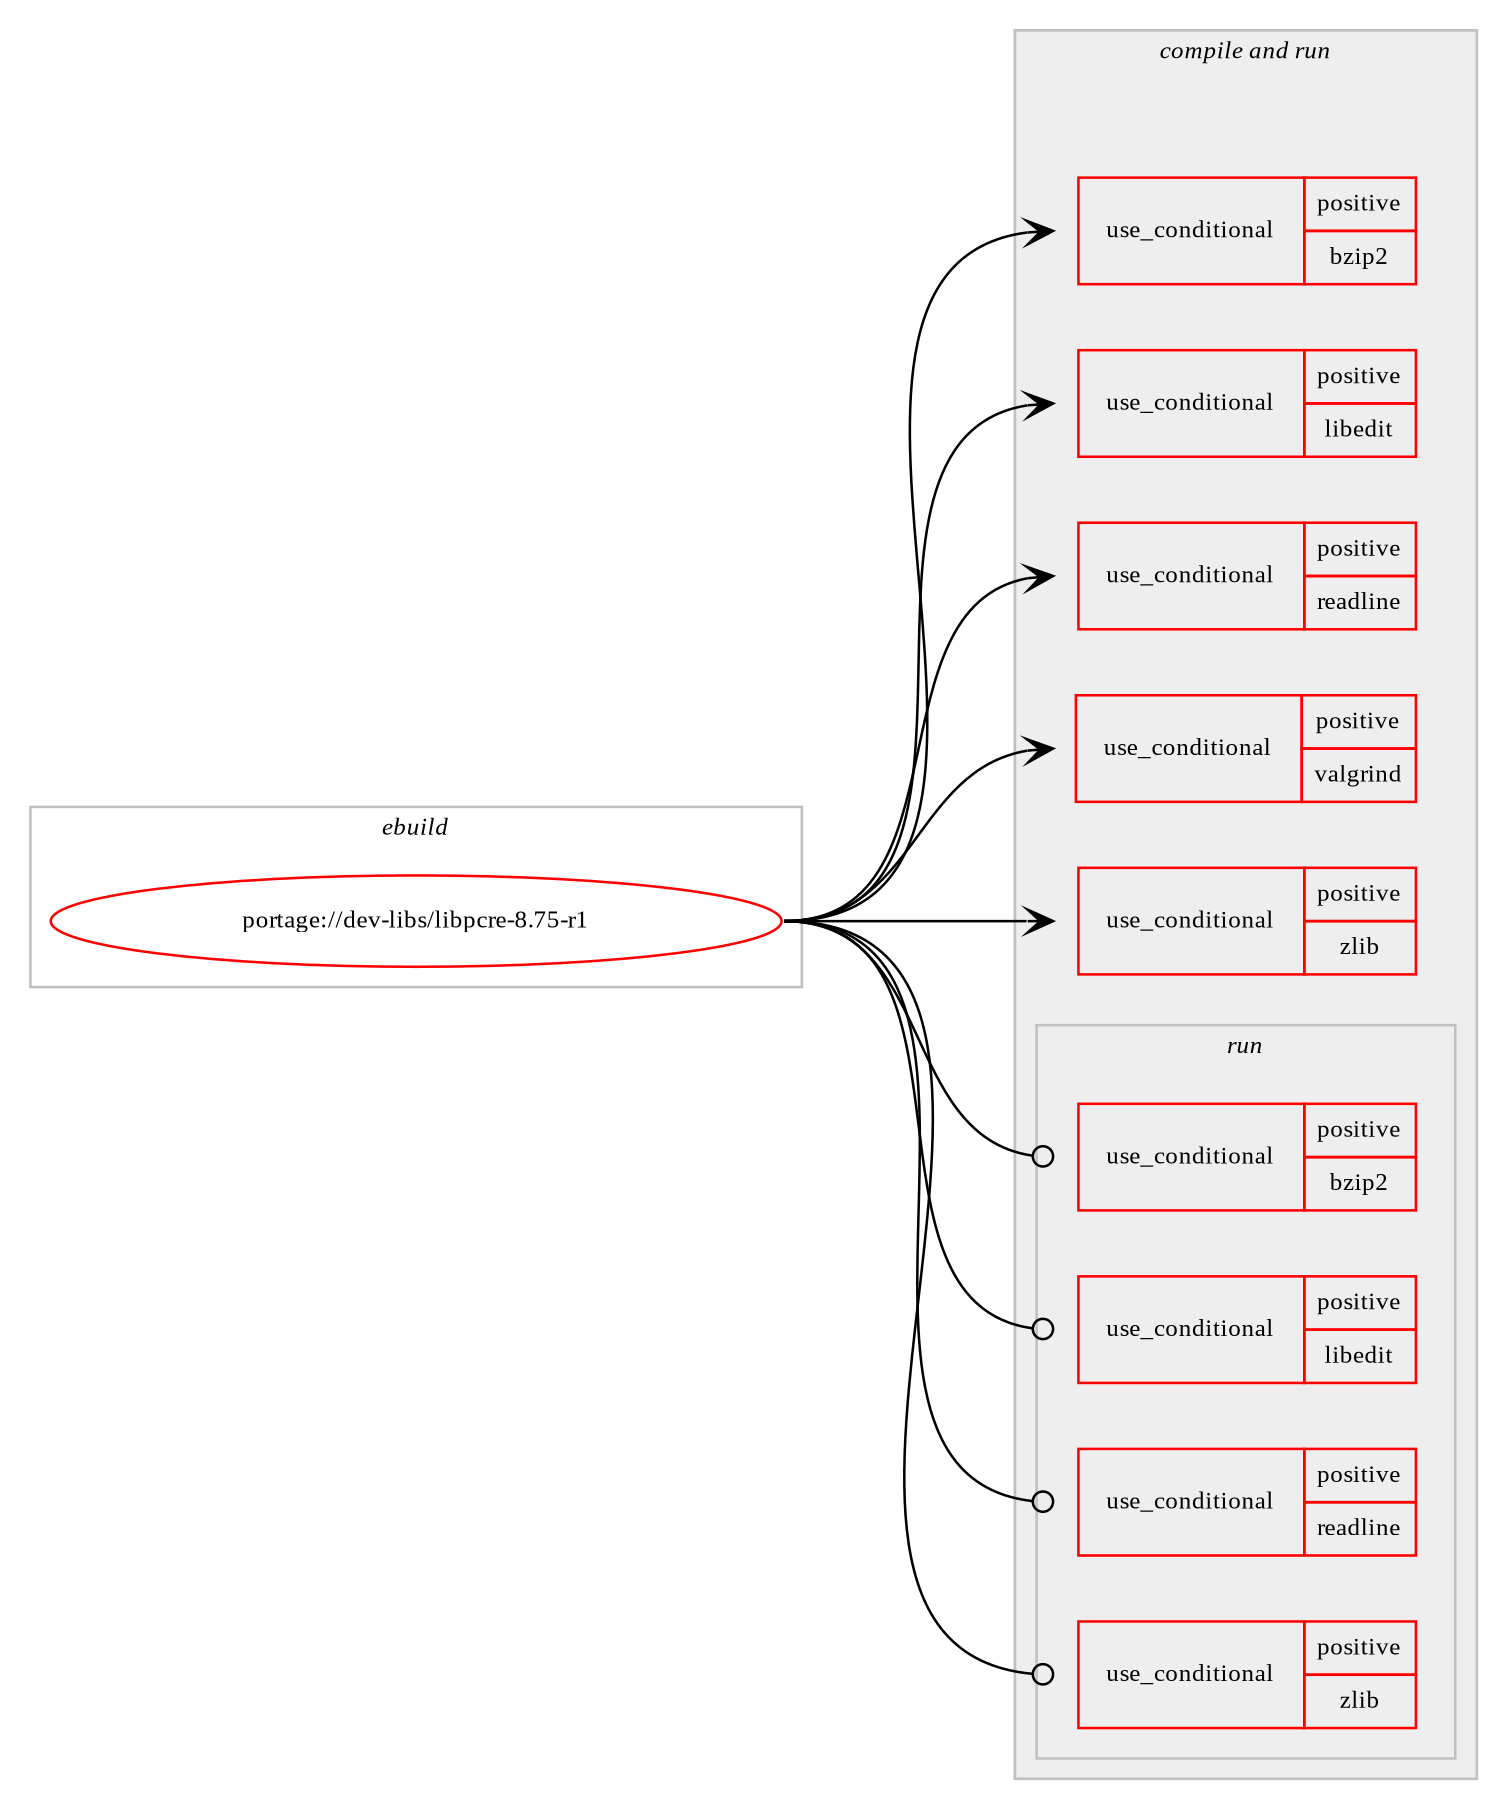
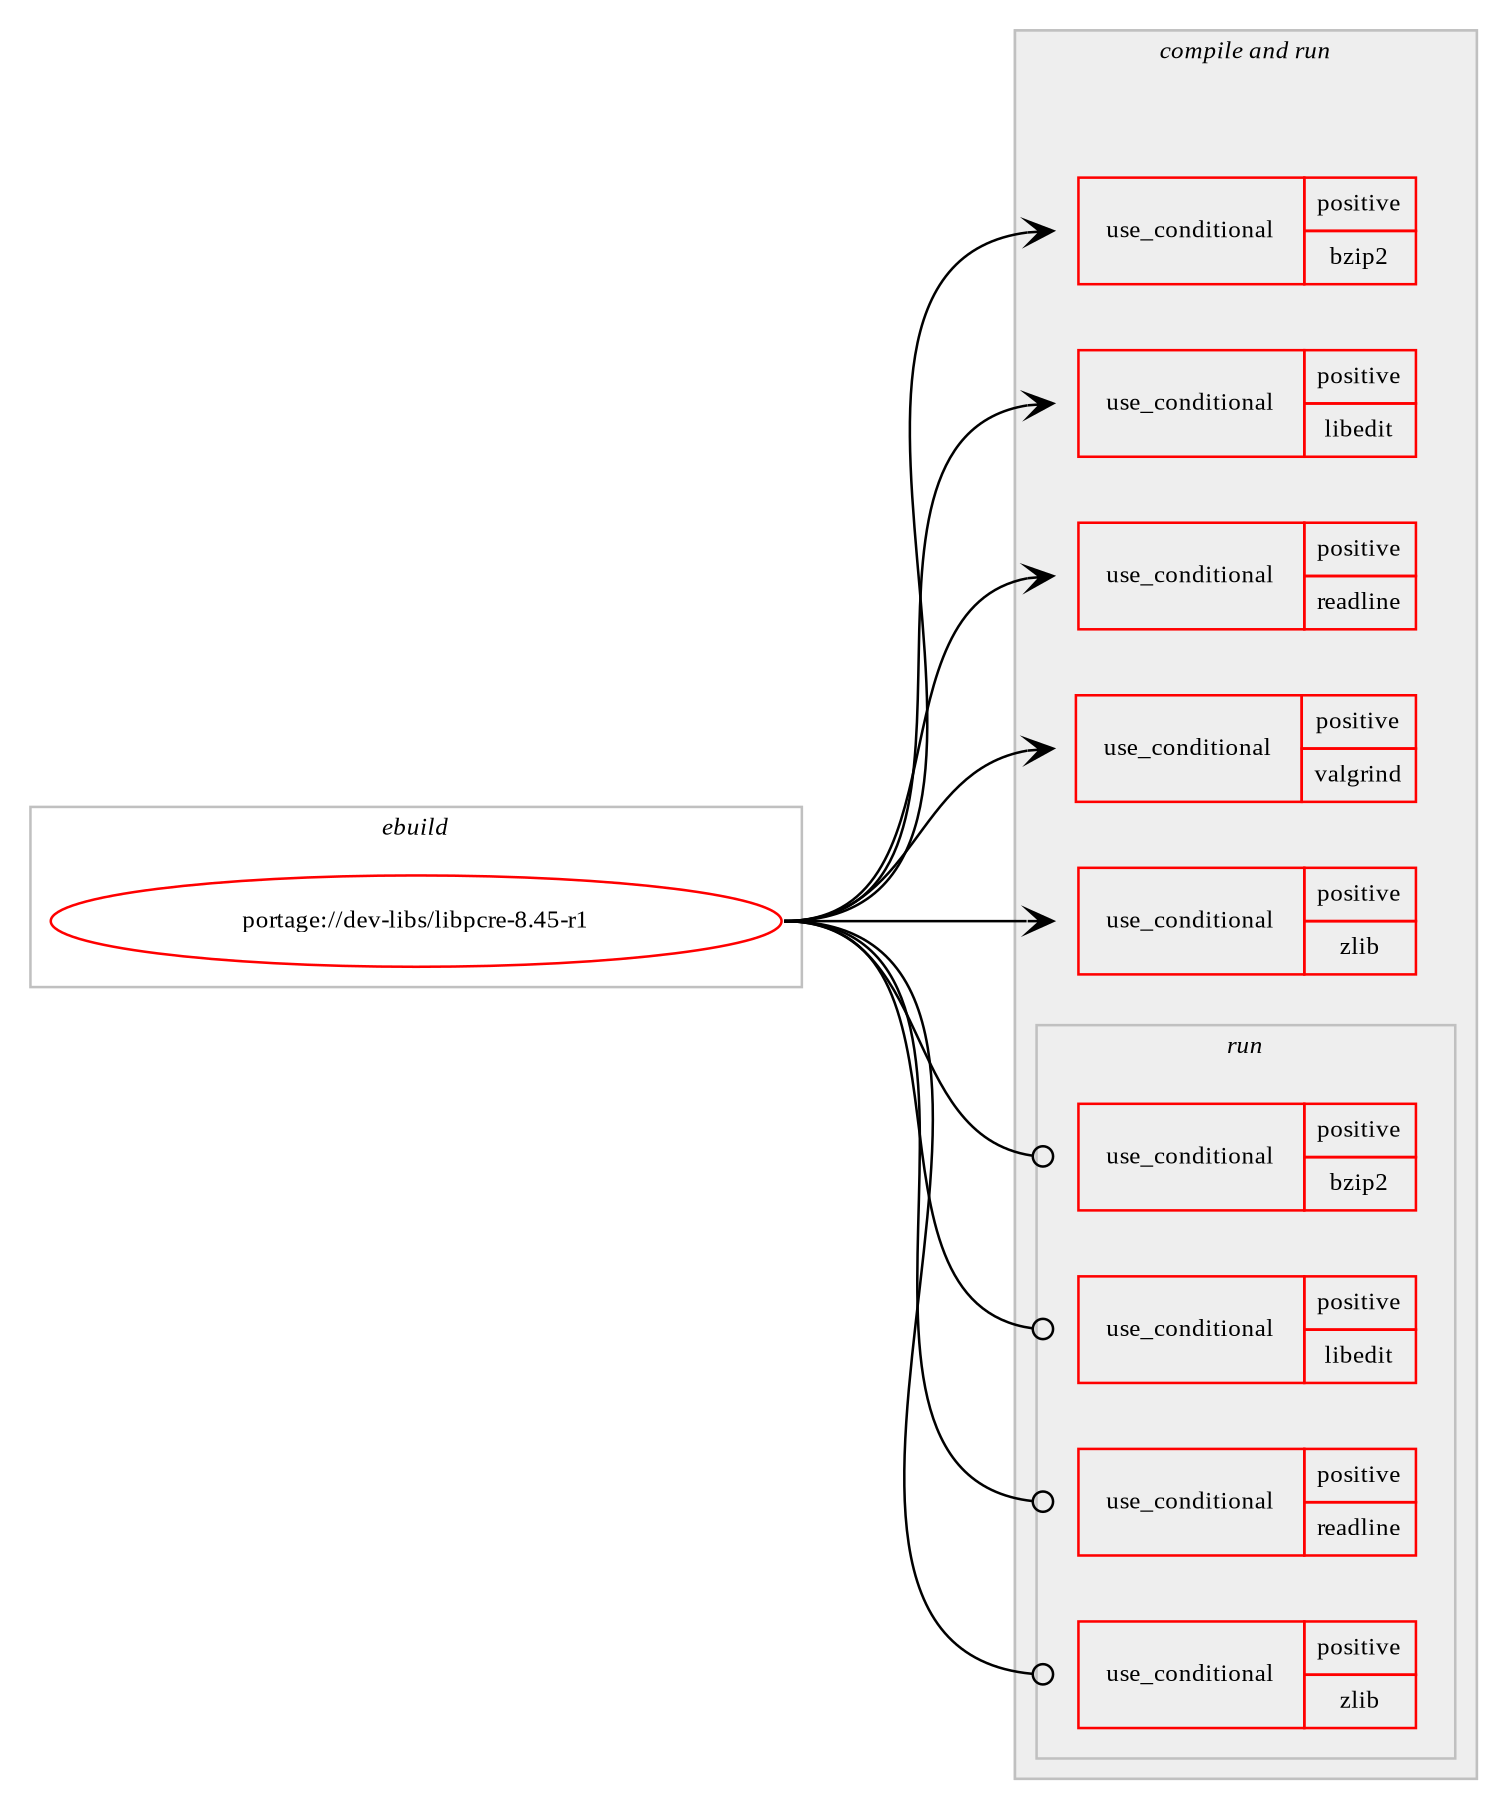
  digraph {
    compound=true
    concentrate=true
    fontname="Liberation Serif"
    fontsize=10
    newrank=true
    rankdir=LR
    ranksep=1.5
    node [color=red fontname="Liberation Serif" fontsize=10 shape=none]
    edge [arrowhead=vee headport=w style=solid tailport=e weight=20 fontname="Liberation Serif"]
-   n1 [label="portage://dev-libs/libpcre-8.75-r1" width=4 shape=""]
+   n1 [label="portage://dev-libs/libpcre-8.45-r1" width=4 shape=""]
    n2 [label=<<TABLE BORDER="0" CELLBORDER="1" CELLSPACING="0" CELLPADDING="4"><TR><TD ROWSPAN="3" CELLPADDING="10">use_conditional</TD></TR><TR><TD>positive</TD></TR><TR><TD>bzip2</TD></TR></TABLE>>]
    n3 [label=<<TABLE BORDER="0" CELLBORDER="1" CELLSPACING="0" CELLPADDING="4"><TR><TD ROWSPAN="3" CELLPADDING="10">use_conditional</TD></TR><TR><TD>positive</TD></TR><TR><TD>libedit</TD></TR></TABLE>>]
    n4 [label=<<TABLE BORDER="0" CELLBORDER="1" CELLSPACING="0" CELLPADDING="4"><TR><TD ROWSPAN="3" CELLPADDING="10">use_conditional</TD></TR><TR><TD>positive</TD></TR><TR><TD>readline</TD></TR></TABLE>>]
    n5 [label=<<TABLE BORDER="0" CELLBORDER="1" CELLSPACING="0" CELLPADDING="4"><TR><TD ROWSPAN="3" CELLPADDING="10">use_conditional</TD></TR><TR><TD>positive</TD></TR><TR><TD>valgrind</TD></TR></TABLE>>]
    n6 [label=<<TABLE BORDER="0" CELLBORDER="1" CELLSPACING="0" CELLPADDING="4"><TR><TD ROWSPAN="3" CELLPADDING="10">use_conditional</TD></TR><TR><TD>positive</TD></TR><TR><TD>zlib</TD></TR></TABLE>>]
    n7 [label=<<TABLE BORDER="0" CELLBORDER="1" CELLSPACING="0" CELLPADDING="4"><TR><TD ROWSPAN="3" CELLPADDING="10">use_conditional</TD></TR><TR><TD>positive</TD></TR><TR><TD>bzip2</TD></TR></TABLE>>]
    n8 [label=<<TABLE BORDER="0" CELLBORDER="1" CELLSPACING="0" CELLPADDING="4"><TR><TD ROWSPAN="3" CELLPADDING="10">use_conditional</TD></TR><TR><TD>positive</TD></TR><TR><TD>libedit</TD></TR></TABLE>>]
    n9 [label=<<TABLE BORDER="0" CELLBORDER="1" CELLSPACING="0" CELLPADDING="4"><TR><TD ROWSPAN="3" CELLPADDING="10">use_conditional</TD></TR><TR><TD>positive</TD></TR><TR><TD>readline</TD></TR></TABLE>>]
    n10 [label=<<TABLE BORDER="0" CELLBORDER="1" CELLSPACING="0" CELLPADDING="4"><TR><TD ROWSPAN="3" CELLPADDING="10">use_conditional</TD></TR><TR><TD>positive</TD></TR><TR><TD>zlib</TD></TR></TABLE>>]
    subgraph cluster_1 {
      color=gray
      label=<<i>ebuild</i>>
      rank=same
      n1
    }
    subgraph cluster_2 {
      color=gray
      label=<<i>dependencies</i>>
      subgraph cluster_3 {
        color=gray
        fillcolor="#eeeeee"
        label=<<i>compile</i>>
        style=filled
        subgraph sub_4 {
          color=gray
          fillcolor="#eeeeee"
          label=<<i>compile</i>>
          style=filled
          n2
        }
        subgraph sub_5 {
          color=gray
          fillcolor="#eeeeee"
          label=<<i>compile</i>>
          style=filled
          n3
        }
        subgraph sub_6 {
          color=gray
          fillcolor="#eeeeee"
          label=<<i>compile</i>>
          style=filled
          n4
        }
        subgraph sub_7 {
          color=gray
          fillcolor="#eeeeee"
          label=<<i>compile</i>>
          style=filled
          n5
        }
        subgraph sub_8 {
          color=gray
          fillcolor="#eeeeee"
          label=<<i>compile</i>>
          style=filled
          n6
        }
      }
      subgraph cluster_9 {
        color=gray
        fillcolor="#eeeeee"
        label=<<i>compile and run</i>>
        style=filled
      }
      subgraph cluster_10 {
        color=gray
        fillcolor="#eeeeee"
        label=<<i>run</i>>
        style=filled
        subgraph sub_11 {
          color=gray
          fillcolor="#eeeeee"
          label=<<i>run</i>>
          style=filled
          n7
        }
        subgraph sub_12 {
          color=gray
          fillcolor="#eeeeee"
          label=<<i>run</i>>
          style=filled
          n8
        }
        subgraph sub_13 {
          color=gray
          fillcolor="#eeeeee"
          label=<<i>run</i>>
          style=filled
          n9
        }
        subgraph sub_14 {
          color=gray
          fillcolor="#eeeeee"
          label=<<i>run</i>>
          style=filled
          n10
        }
      }
    }
    subgraph cluster_15 {
      color=gray
      label=<<i>candidates</i>>
      rank=same
    }
    n1 -> n2
    n1 -> n3
    n1 -> n4
    n1 -> n5
    n1 -> n6
    n1 -> n7 [arrowhead=odot]
    n1 -> n8 [arrowhead=odot]
    n1 -> n9 [arrowhead=odot]
    n1 -> n10 [arrowhead=odot]
  }
